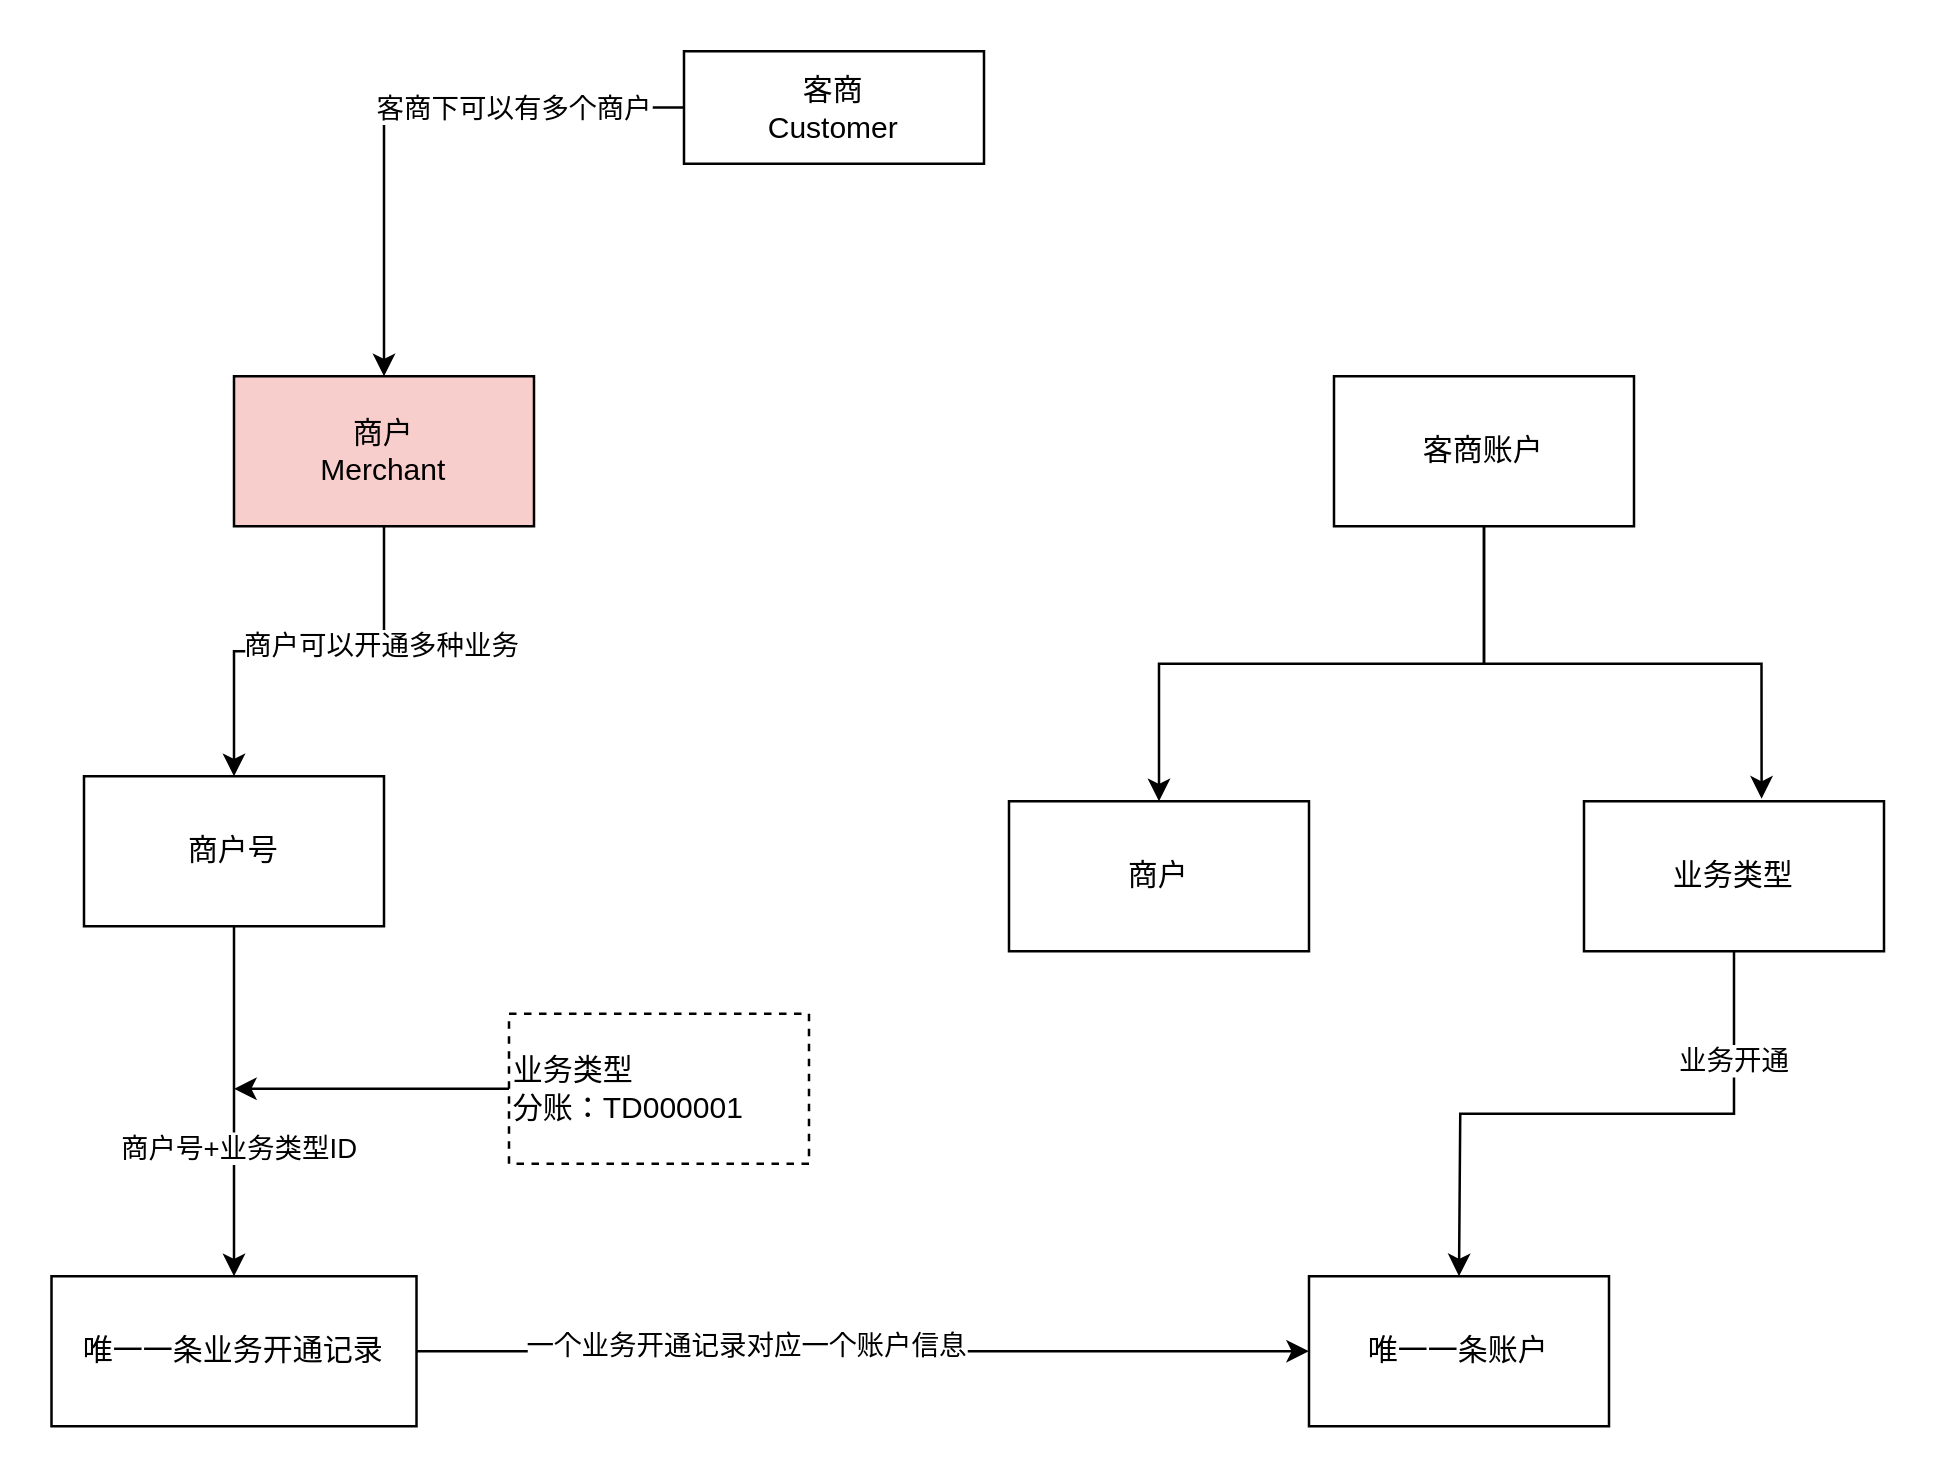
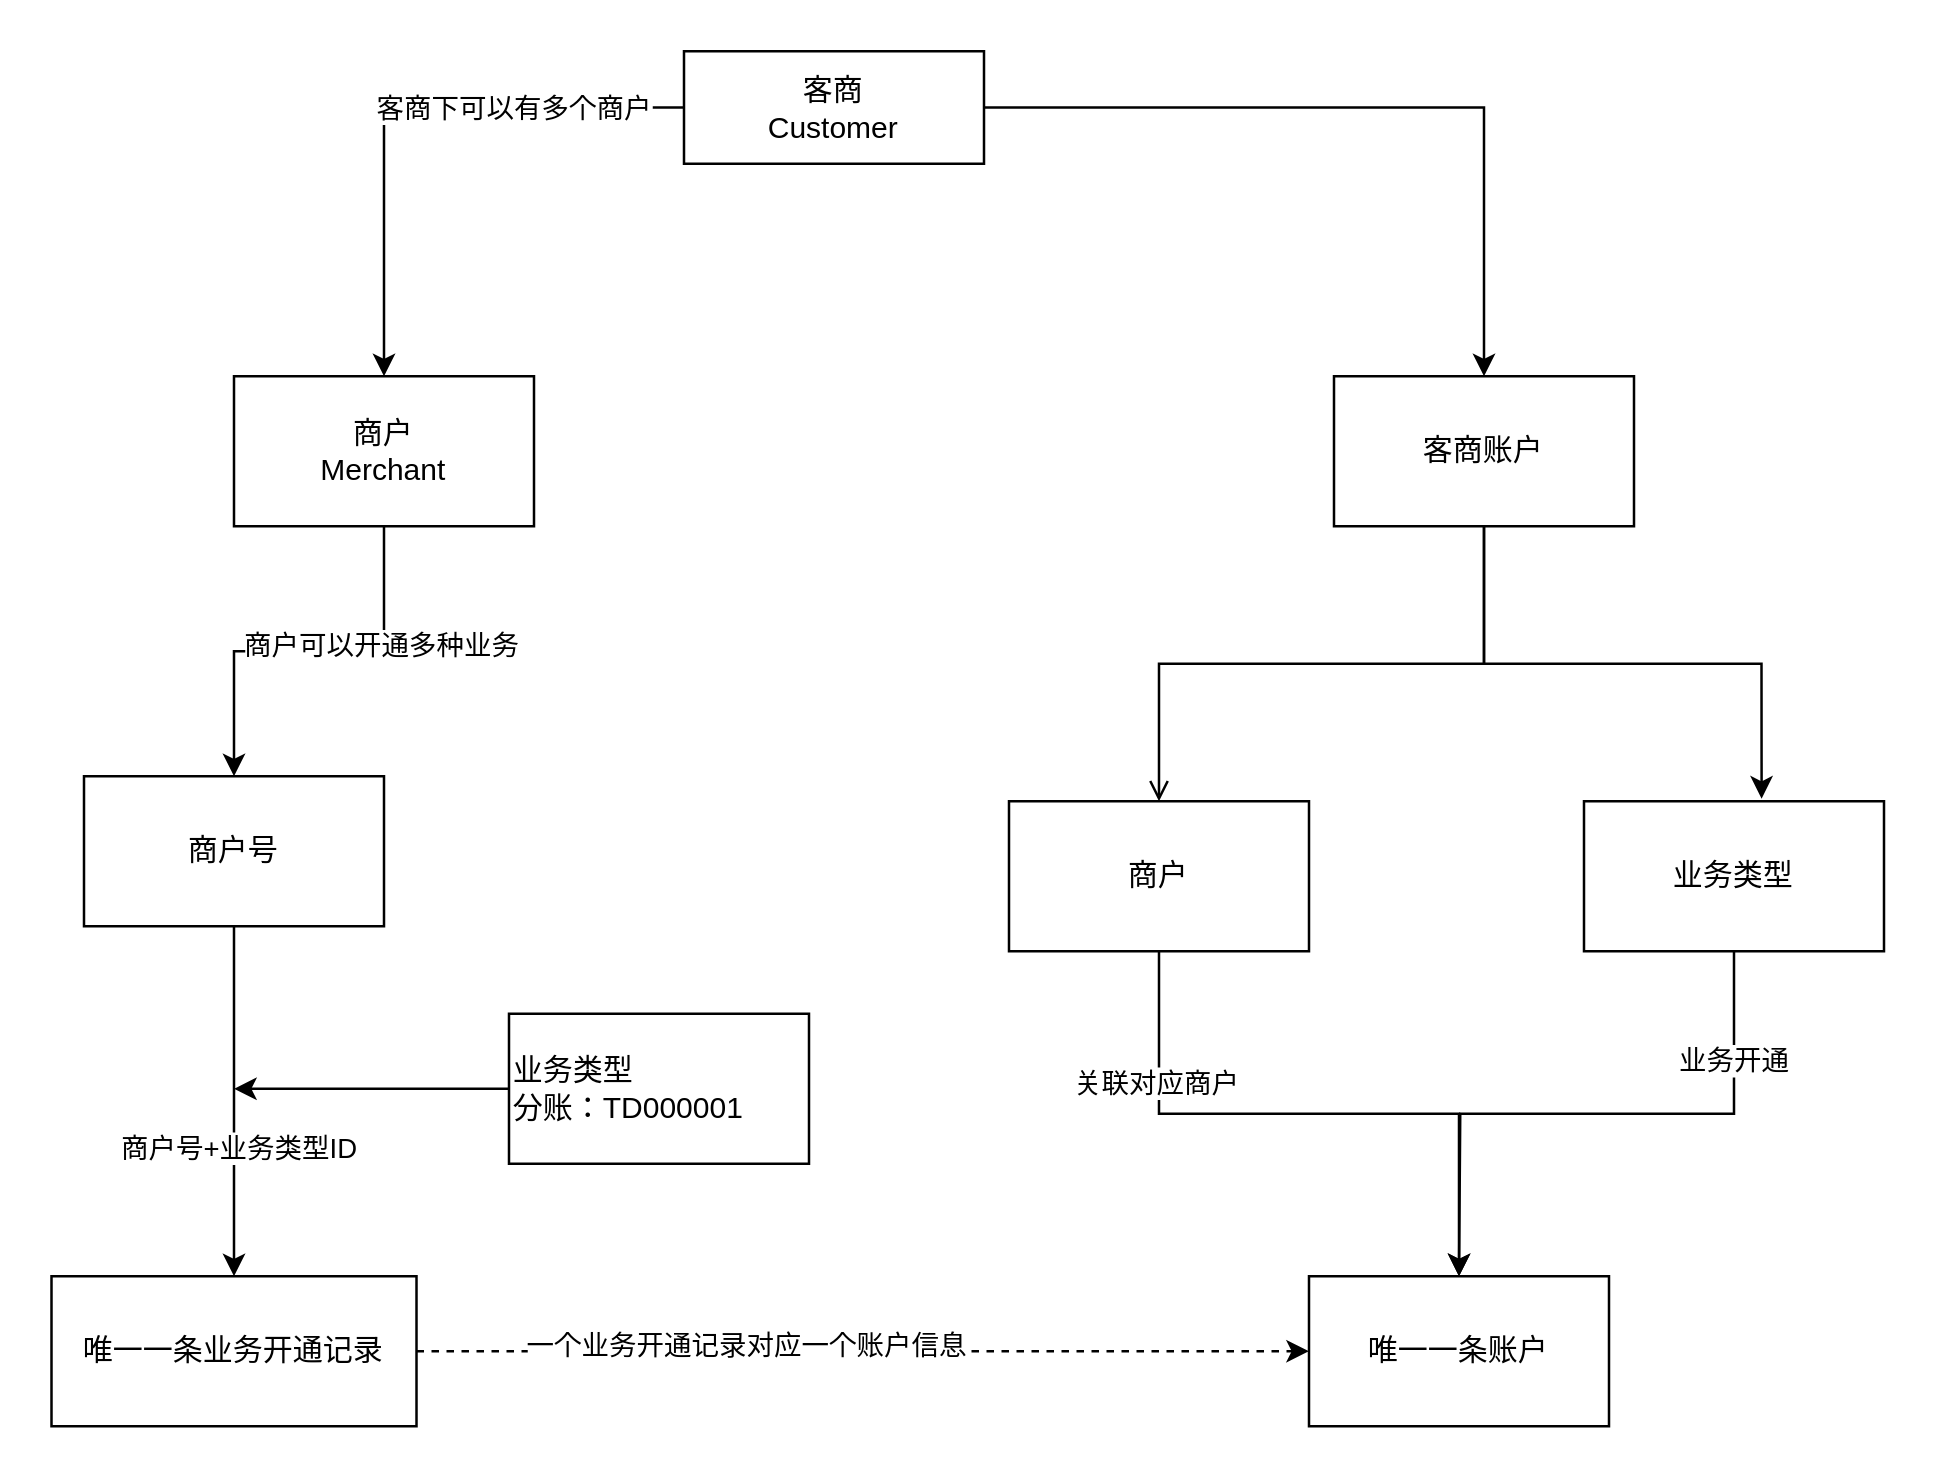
  <mxCell id="0" />
  <mxCell id="1" parent="0" />
  <mxCell id="2" style="edgeStyle=orthogonalEdgeStyle;rounded=0;orthogonalLoop=1;jettySize=auto;html=1;entryX=0.5;entryY=0;entryDx=0;entryDy=0;" parent="1" source="5" target="8" edge="1"><mxGeometry relative="1" as="geometry" /></mxCell>
  <mxCell id="3" value="客商下可以有多个商户" style="edgeLabel;html=1;align=center;verticalAlign=middle;resizable=0;points=[];" parent="2" vertex="1" connectable="0"><mxGeometry x="-0.39" relative="1" as="geometry"><mxPoint as="offset" /></mxGeometry></mxCell>
+ <mxCell id="4" style="edgeStyle=orthogonalEdgeStyle;rounded=0;orthogonalLoop=1;jettySize=auto;html=1;entryX=0.5;entryY=0;entryDx=0;entryDy=0;" parent="1" source="5" target="20" edge="1"><mxGeometry relative="1" as="geometry" /></mxCell>
  <mxCell id="5" value="客商&lt;br&gt;Customer" style="rounded=0;whiteSpace=wrap;html=1;" parent="1" vertex="1"><mxGeometry x="273" y="20" width="120" height="45" as="geometry" /></mxCell>
  <mxCell id="6" style="edgeStyle=orthogonalEdgeStyle;rounded=0;orthogonalLoop=1;jettySize=auto;html=1;entryX=0.5;entryY=0;entryDx=0;entryDy=0;" parent="1" source="8" target="11" edge="1"><mxGeometry relative="1" as="geometry" /></mxCell>
  <mxCell id="7" value="商户可以开通多种业务" style="edgeLabel;html=1;align=center;verticalAlign=middle;resizable=0;points=[];" parent="6" vertex="1" connectable="0"><mxGeometry x="-0.353" y="-3" relative="1" as="geometry"><mxPoint as="offset" /></mxGeometry></mxCell>
- <mxCell id="8" value="商户&lt;br&gt;Merchant" style="rounded=0;whiteSpace=wrap;html=1;fillColor=#f8cecc;" parent="1" vertex="1"><mxGeometry x="93" y="150" width="120" height="60" as="geometry" /></mxCell>
+ <mxCell id="8" value="商户&lt;br&gt;Merchant" style="rounded=0;whiteSpace=wrap;html=1;" parent="1" vertex="1"><mxGeometry x="93" y="150" width="120" height="60" as="geometry" /></mxCell>
  <mxCell id="9" style="edgeStyle=orthogonalEdgeStyle;rounded=0;orthogonalLoop=1;jettySize=auto;html=1;" parent="1" source="11" target="14" edge="1"><mxGeometry relative="1" as="geometry" /></mxCell>
  <mxCell id="10" value="商户号+业务类型ID" style="edgeLabel;html=1;align=center;verticalAlign=middle;resizable=0;points=[];" parent="9" vertex="1" connectable="0"><mxGeometry x="0.257" y="1" relative="1" as="geometry"><mxPoint as="offset" /></mxGeometry></mxCell>
  <mxCell id="11" value="商户号" style="rounded=0;whiteSpace=wrap;html=1;" parent="1" vertex="1"><mxGeometry x="33" y="310" width="120" height="60" as="geometry" /></mxCell>
- <mxCell id="12" value="" style="edgeStyle=orthogonalEdgeStyle;rounded=0;orthogonalLoop=1;jettySize=auto;html=1;" parent="1" source="14" target="17" edge="1"><mxGeometry relative="1" as="geometry" /></mxCell>
+ <mxCell id="12" value="" style="edgeStyle=orthogonalEdgeStyle;rounded=0;orthogonalLoop=1;jettySize=auto;html=1;dashed=1;" parent="1" source="14" target="17" edge="1"><mxGeometry relative="1" as="geometry" /></mxCell>
  <mxCell id="13" value="一个业务开通记录对应一个账户信息" style="edgeLabel;html=1;align=center;verticalAlign=middle;resizable=0;points=[];" parent="12" vertex="1" connectable="0"><mxGeometry x="-0.267" y="3" relative="1" as="geometry"><mxPoint as="offset" /></mxGeometry></mxCell>
  <mxCell id="14" value="唯一一条业务开通记录" style="rounded=0;whiteSpace=wrap;html=1;" parent="1" vertex="1"><mxGeometry x="20" y="510" width="146" height="60" as="geometry" /></mxCell>
  <mxCell id="15" style="edgeStyle=orthogonalEdgeStyle;rounded=0;orthogonalLoop=1;jettySize=auto;html=1;" parent="1" source="16" edge="1"><mxGeometry relative="1" as="geometry"><mxPoint x="93" y="435" as="targetPoint" /></mxGeometry></mxCell>
- <mxCell id="16" value="业务类型&lt;br&gt;分账：TD000001" style="rounded=0;whiteSpace=wrap;html=1;align=left;dashed=1;" parent="1" vertex="1"><mxGeometry x="203" y="405" width="120" height="60" as="geometry" /></mxCell>
+ <mxCell id="16" value="业务类型&lt;br&gt;分账：TD000001" style="rounded=0;whiteSpace=wrap;html=1;align=left;" parent="1" vertex="1"><mxGeometry x="203" y="405" width="120" height="60" as="geometry" /></mxCell>
  <mxCell id="17" value="唯一一条账户" style="rounded=0;whiteSpace=wrap;html=1;" parent="1" vertex="1"><mxGeometry x="523" y="510" width="120" height="60" as="geometry" /></mxCell>
- <mxCell id="18" style="edgeStyle=orthogonalEdgeStyle;rounded=0;orthogonalLoop=1;jettySize=auto;html=1;exitX=0.5;exitY=1;exitDx=0;exitDy=0;" parent="1" source="20" target="23" edge="1"><mxGeometry relative="1" as="geometry" /></mxCell>
+ <mxCell id="18" style="edgeStyle=orthogonalEdgeStyle;rounded=0;orthogonalLoop=1;jettySize=auto;html=1;exitX=0.5;exitY=1;exitDx=0;exitDy=0;endArrow=open;" parent="1" source="20" target="23" edge="1"><mxGeometry relative="1" as="geometry" /></mxCell>
  <mxCell id="19" style="edgeStyle=orthogonalEdgeStyle;rounded=0;orthogonalLoop=1;jettySize=auto;html=1;entryX=0.592;entryY=-0.017;entryDx=0;entryDy=0;entryPerimeter=0;" parent="1" source="20" target="26" edge="1"><mxGeometry relative="1" as="geometry" /></mxCell>
  <mxCell id="20" value="客商账户" style="rounded=0;whiteSpace=wrap;html=1;" parent="1" vertex="1"><mxGeometry x="533" y="150" width="120" height="60" as="geometry" /></mxCell>
+ <mxCell id="21" style="edgeStyle=orthogonalEdgeStyle;rounded=0;orthogonalLoop=1;jettySize=auto;html=1;entryX=0.5;entryY=0;entryDx=0;entryDy=0;" parent="1" source="23" target="17" edge="1"><mxGeometry relative="1" as="geometry" /></mxCell>
+ <mxCell id="22" value="关联对应商户" style="edgeLabel;html=1;align=center;verticalAlign=middle;resizable=0;points=[];" parent="21" vertex="1" connectable="0"><mxGeometry x="-0.584" y="-2" relative="1" as="geometry"><mxPoint as="offset" /></mxGeometry></mxCell>
  <mxCell id="23" value="商户" style="rounded=0;whiteSpace=wrap;html=1;" parent="1" vertex="1"><mxGeometry x="403" y="320" width="120" height="60" as="geometry" /></mxCell>
  <mxCell id="24" style="edgeStyle=orthogonalEdgeStyle;rounded=0;orthogonalLoop=1;jettySize=auto;html=1;exitX=0.5;exitY=1;exitDx=0;exitDy=0;" parent="1" source="26" edge="1"><mxGeometry relative="1" as="geometry"><mxPoint x="583" y="510" as="targetPoint" /></mxGeometry></mxCell>
  <mxCell id="25" value="业务开通" style="edgeLabel;html=1;align=center;verticalAlign=middle;resizable=0;points=[];" parent="24" vertex="1" connectable="0"><mxGeometry x="-0.642" y="-1" relative="1" as="geometry"><mxPoint as="offset" /></mxGeometry></mxCell>
  <mxCell id="26" value="业务类型" style="rounded=0;whiteSpace=wrap;html=1;" parent="1" vertex="1"><mxGeometry x="633" y="320" width="120" height="60" as="geometry" /></mxCell>
